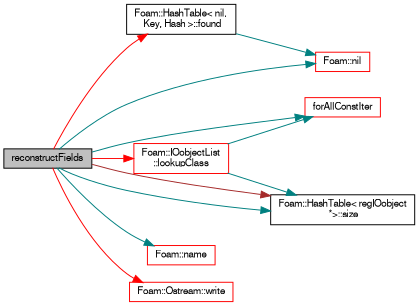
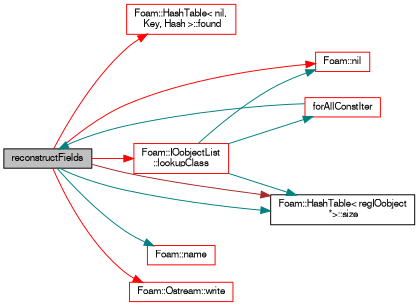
  digraph {
    rankdir=LR
    node [color=red fontname=FreeSans fontsize=10 shape=record]
    edge [color=teal fontname=FreeSans fontsize=10 labelfontname=FreeSans labelfontsize=10 style=solid]
    n1 [color=black fillcolor=grey75 fontcolor=black height=0.2 label=reconstructFields style=filled width=0.4]
    n2 [height=0.2 label="Foam::nil" width=0.4]
    n3 [height=0.2 label=forAllConstIter width=0.4]
-   n4 [color=black height=0.2 label="Foam::HashTable\< nil,\l Key, Hash \>::found" width=0.4]
+   n4 [height=0.2 label="Foam::HashTable\< nil,\l Key, Hash \>::found" width=0.4]
    n5 [height=0.2 label="Foam::IOobjectList\l::lookupClass" width=0.4]
    n6 [color=black height=0.2 label="Foam::HashTable\< regIOobject\l *\>::size" width=0.4]
    n7 [height=0.2 label="Foam::name" width=0.4]
    n8 [height=0.2 label="Foam::Ostream::write" width=0.4]
-   n1 -> n2
-   n1 -> n3
+   n1 -> n2 [color=red]
+   n3 -> n1
    n1 -> n4 [color=red]
    n1 -> n5 [color=red]
    n1 -> n6
    n1 -> n6 [color=brown]
    n1 -> n7
    n1 -> n8 [color=red]
-   n4 -> n2
+   n5 -> n2
    n5 -> n3
    n5 -> n6
  }
